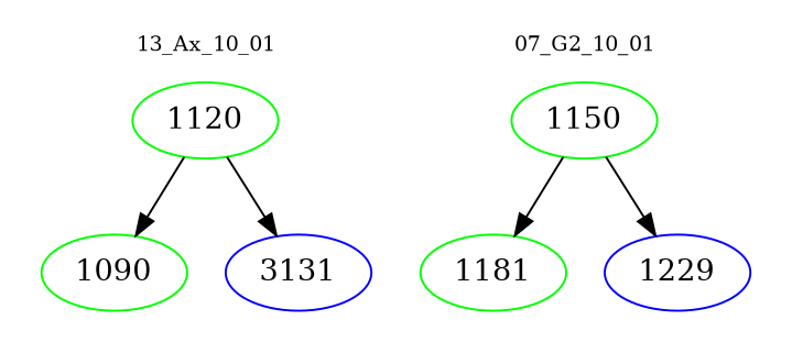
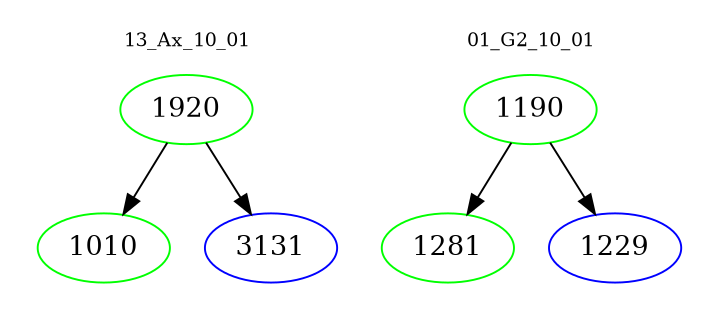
  digraph {
    node [color=green]
    edge [color=black]
-   n1 [label=1120]
-   n2 [label=1090]
+   n1 [label=1920]
+   n2 [label=1010]
    n3 [color=blue label=3131]
-   n4 [label=1150]
-   n5 [label=1181]
+   n4 [label=1190]
+   n5 [label=1281]
    n6 [color=blue label=1229]
    subgraph cluster_1 {
      color=white
      fontsize=10
      label="13_Ax_10_01"
      n1
      n2
      n3
    }
    subgraph cluster_2 {
      color=white
      fontsize=10
-     label="07_G2_10_01"
+     label="01_G2_10_01"
      n4
      n5
      n6
    }
    n1 -> n2
    n1 -> n3
    n4 -> n5
    n4 -> n6
  }
